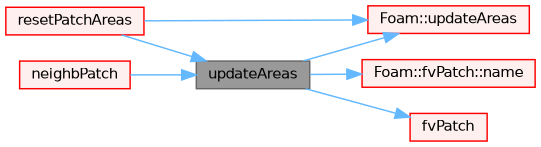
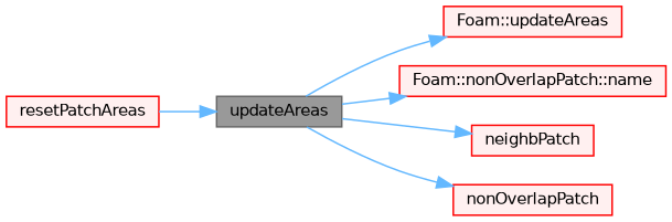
  digraph {
    rankdir=LR
    node [color=red fillcolor="#FFF0F0" fontname=Helvetica fontsize=10 shape=box style=filled]
    edge [color=steelblue1 fontname=Helvetica fontsize=10 labelfontname=Helvetica labelfontsize=10 style=solid]
    n1 [color=gray40 fillcolor=grey60 fontcolor=black height=0.2 label=updateAreas width=0.4]
    n2 [height=0.2 label="Foam::updateAreas" width=0.4]
-   n3 [height=0.2 label="Foam::fvPatch::name" width=0.4]
+   n3 [height=0.2 label="Foam::nonOverlapPatch::name" width=0.4]
    n4 [height=0.2 label=neighbPatch width=0.4]
-   n5 [height=0.2 label=fvPatch width=0.4]
+   n5 [height=0.2 label=nonOverlapPatch width=0.4]
    n6 [height=0.2 label=resetPatchAreas width=0.4]
    n1 -> n2
    n1 -> n3
-   n4 -> n1
+   n1 -> n4
    n1 -> n5
    n6 -> n1
-   n6 -> n2
  }
